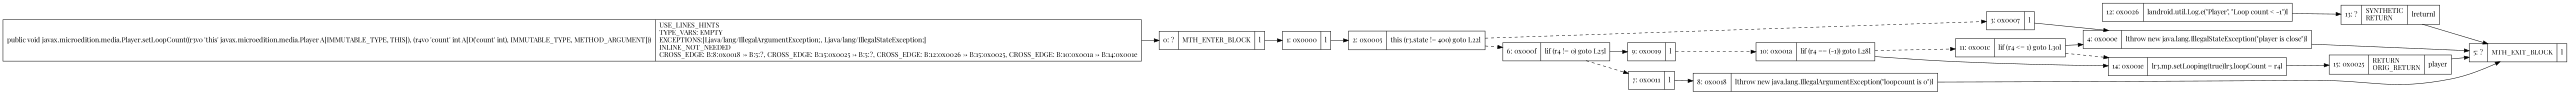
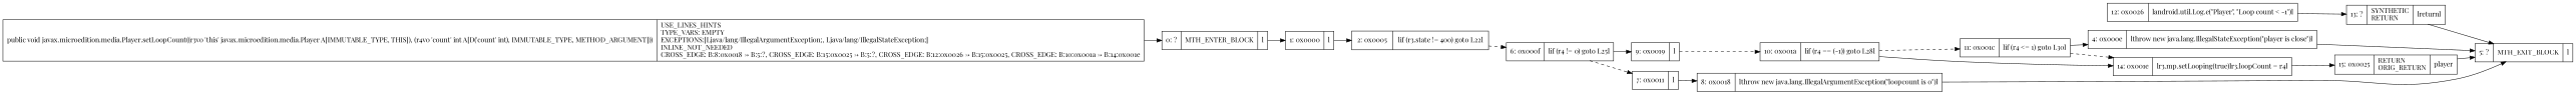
  digraph {
    fontname="Playfair Display"
    rankdir=LR
    node [fontname="Playfair Display" shape=record]
    edge [fontname="Playfair Display"]
    n1 [label="{0\:\ ?|MTH_ENTER_BLOCK\l|l}"]
    n2 [label="{1\:\ 0x0000|l}"]
-   n3 [label="{2\:\ 0x0005|this (r3.state != 400) goto L22l}"]
-   n4 [label="{3\:\ 0x0007|l}"]
+   n3 [label="{2\:\ 0x0005|lif (r3.state != 400) goto L22l}"]
    n5 [label="{6\:\ 0x000f|lif (r4 != 0) goto L25l}"]
    n6 [label="{4\:\ 0x000e|lthrow new java.lang.IllegalStateException(\"player is close\")l}"]
    n7 [label="{7\:\ 0x0011|l}"]
    n8 [label="{9\:\ 0x0019|l}"]
    n9 [label="{5\:\ ?|MTH_EXIT_BLOCK\l|l}"]
    n10 [label="{8\:\ 0x0018|lthrow new java.lang.IllegalArgumentException(\"loopcount is 0\")l}"]
    n11 [label="{10\:\ 0x001a|lif (r4 == (\-1)) goto L28l}"]
    n12 [label="{11\:\ 0x001c|lif (r4 \<= 1) goto L30l}"]
    n13 [label="{14\:\ 0x001e|lr3.mp.setLooping(true)lr3.loopCount = r4l}"]
    n14 [label="{15\:\ 0x0025|RETURN\lORIG_RETURN\l|player}"]
    n15 [label="{12\:\ 0x0026|landroid.util.Log.e(\"Player\", \"Loop count \< \-1\")l}"]
    n16 [label="{13\:\ ?|SYNTHETIC\lRETURN\l|lreturnl}"]
    n17 [label="{public void javax.microedition.media.Player.setLoopCount((r3v0 'this' javax.microedition.media.Player A[IMMUTABLE_TYPE, THIS]), (r4v0 'count' int A[D('count' int), IMMUTABLE_TYPE, METHOD_ARGUMENT]))  | USE_LINES_HINTS\lTYPE_VARS: EMPTY\lEXCEPTIONS:[Ljava\/lang\/IllegalArgumentException;, Ljava\/lang\/IllegalStateException;]\lINLINE_NOT_NEEDED\lCROSS_EDGE: B:8:0x0018 \-\> B:5:?, CROSS_EDGE: B:15:0x0025 \-\> B:5:?, CROSS_EDGE: B:12:0x0026 \-\> B:15:0x0025, CROSS_EDGE: B:10:0x001a \-\> B:14:0x001e\l}"]
    n1 -> n2
    n2 -> n3
-   n3 -> n4 [style=dashed]
    n3 -> n5 [style=dashed]
-   n4 -> n6
    n5 -> n7 [style=dashed]
    n5 -> n8
    n6 -> n9
    n7 -> n10
    n8 -> n11 [style=dashed]
    n10 -> n9
    n11 -> n12 [style=dashed]
    n11 -> n13
    n12 -> n6
    n12 -> n13 [style=dashed]
    n13 -> n14
    n14 -> n9
    n15 -> n16
    n16 -> n9
    n17 -> n1
  }
